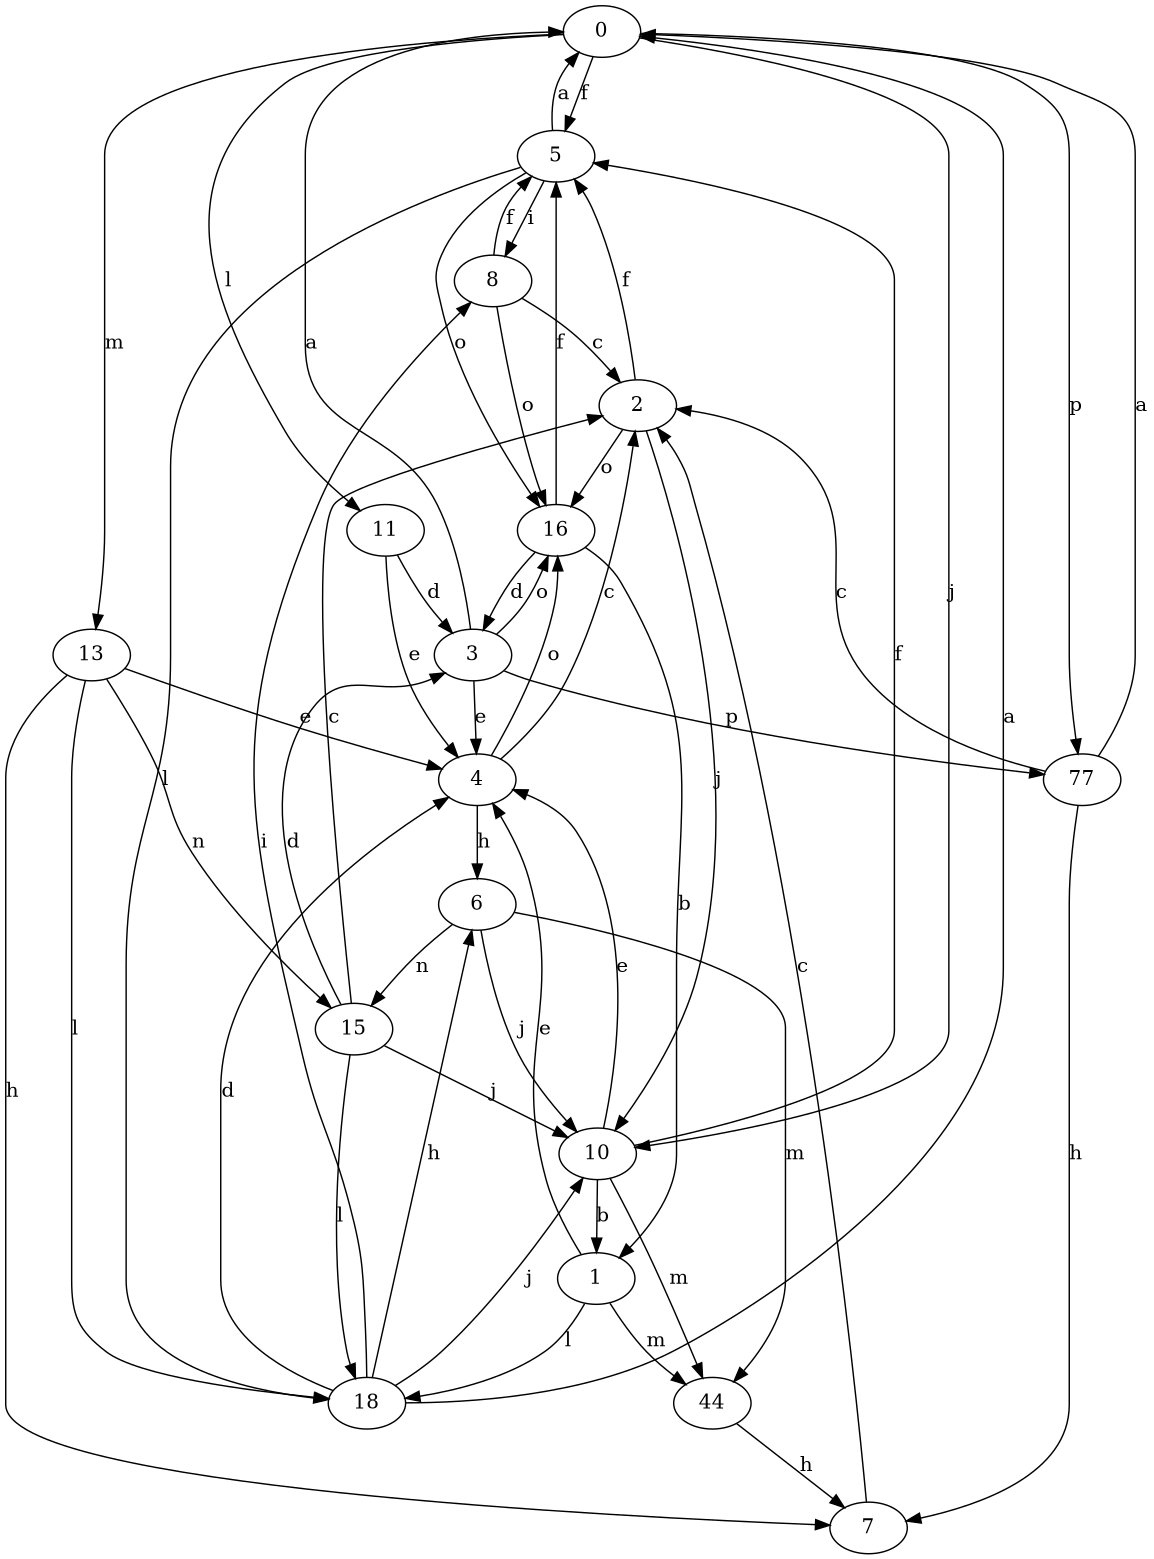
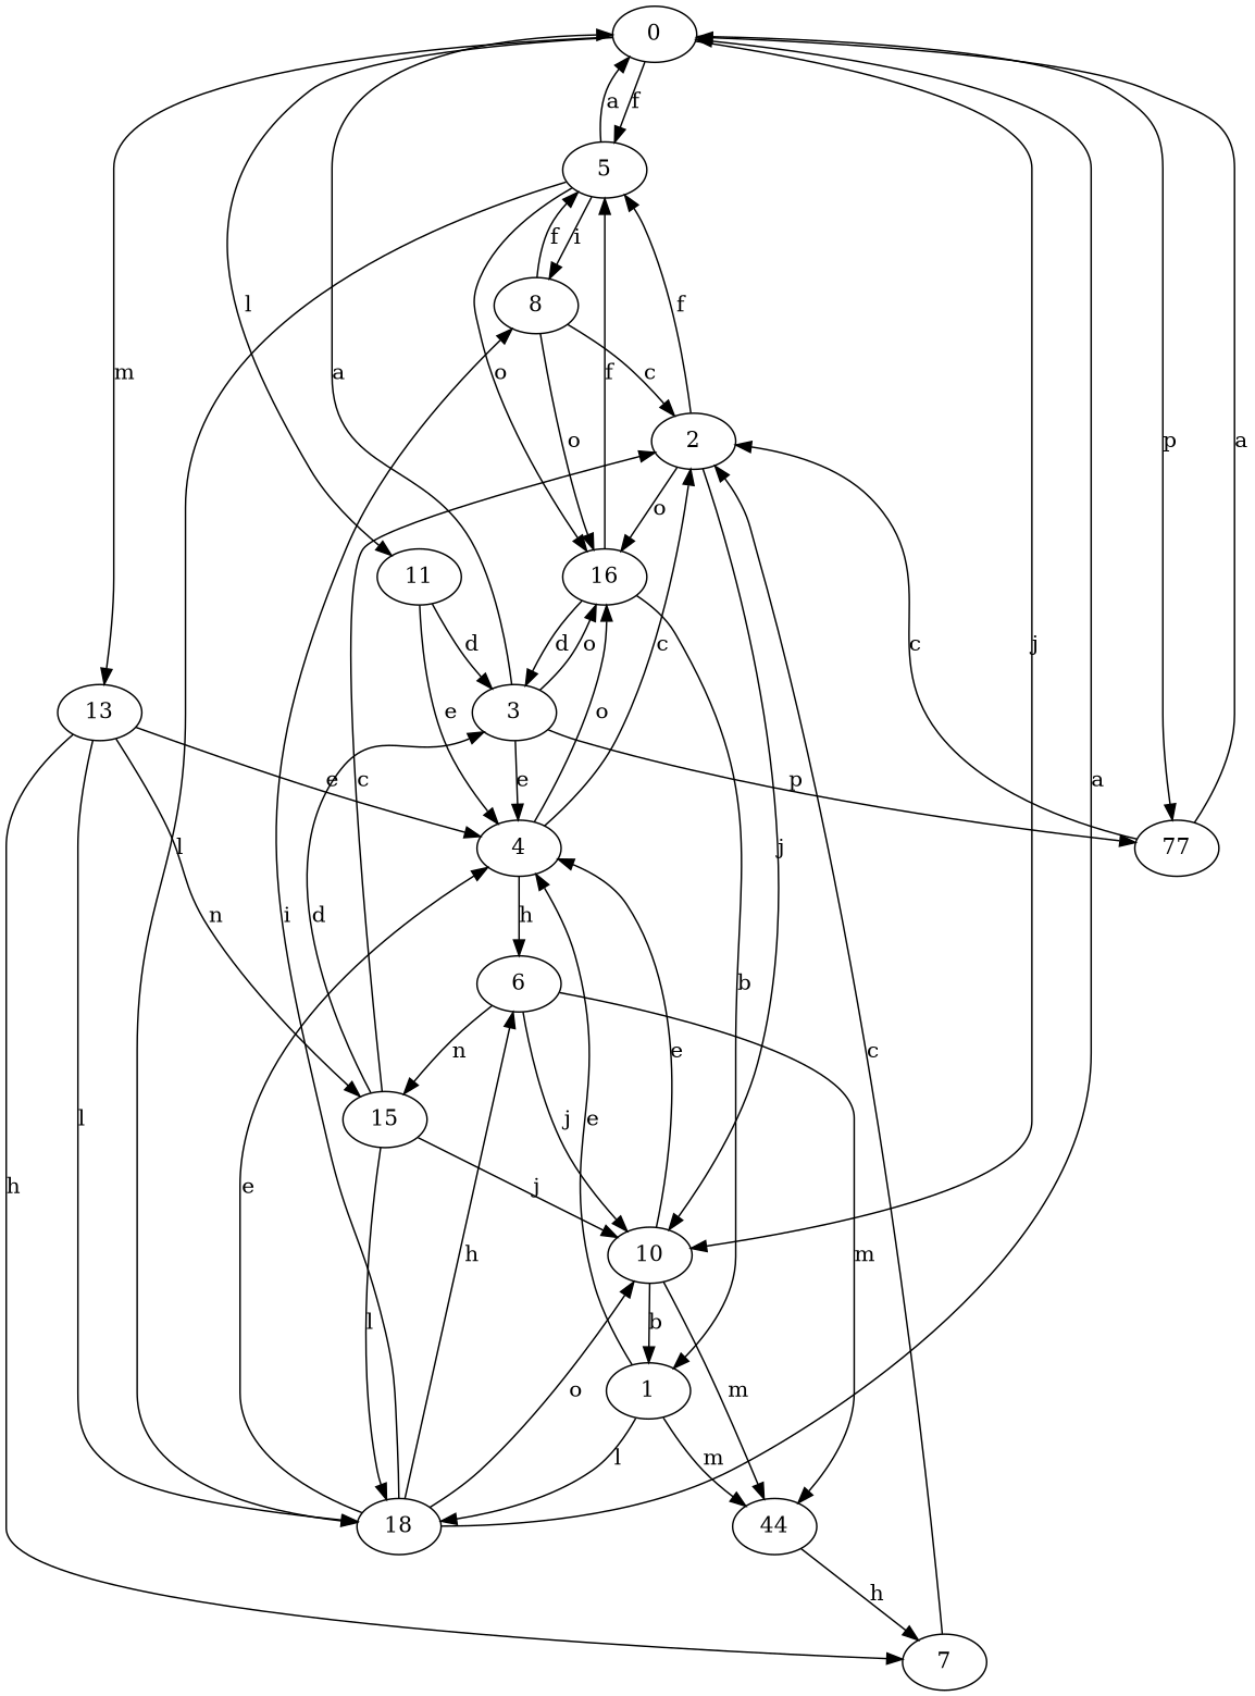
  strict digraph {
    0
    5
    10
    11
    13
    n6 [label=77]
    n7 [label=18]
    16
    8
    1
    4
    n12 [label=44]
    3
    15
    7
    2
    6
    0 -> 5 [label=f]
    0 -> 10 [label=j]
    0 -> 11 [label=l]
    0 -> 13 [label=m]
    0 -> n6 [label=p]
    5 -> 0 [label=a]
    5 -> n7 [label=l]
    5 -> 16 [label=o]
    5 -> 8 [label=i]
-   10 -> 5 [label=f]
    10 -> 1 [label=b]
    10 -> 4 [label=e]
    10 -> n12 [label=m]
    11 -> 4 [label=e]
    11 -> 3 [label=d]
    13 -> n7 [label=l]
    13 -> 4 [label=e]
    13 -> 15 [label=n]
    13 -> 7 [label=h]
    n6 -> 0 [label=a]
-   n6 -> 7 [label=h]
    n6 -> 2 [label=c]
    n7 -> 0 [label=a]
-   n7 -> 10 [label=j]
+   n7 -> 10 [label=o]
    n7 -> 8 [label=i]
-   n7 -> 4 [label=d]
+   n7 -> 4 [label=e]
    n7 -> 6 [label=h]
    16 -> 5 [label=f]
    16 -> 1 [label=b]
    16 -> 3 [label=d]
    8 -> 5 [label=f]
    8 -> 16 [label=o]
    8 -> 2 [label=c]
    1 -> n7 [label=l]
    1 -> 4 [label=e]
    1 -> n12 [label=m]
    4 -> 16 [label=o]
    4 -> 2 [label=c]
    4 -> 6 [label=h]
    n12 -> 7 [label=h]
    3 -> 0 [label=a]
    3 -> n6 [label=p]
    3 -> 16 [label=o]
    3 -> 4 [label=e]
    15 -> 10 [label=j]
    15 -> n7 [label=l]
    15 -> 3 [label=d]
    15 -> 2 [label=c]
    7 -> 2 [label=c]
    2 -> 5 [label=f]
    2 -> 10 [label=j]
    2 -> 16 [label=o]
    6 -> 10 [label=j]
    6 -> n12 [label=m]
    6 -> 15 [label=n]
  }
